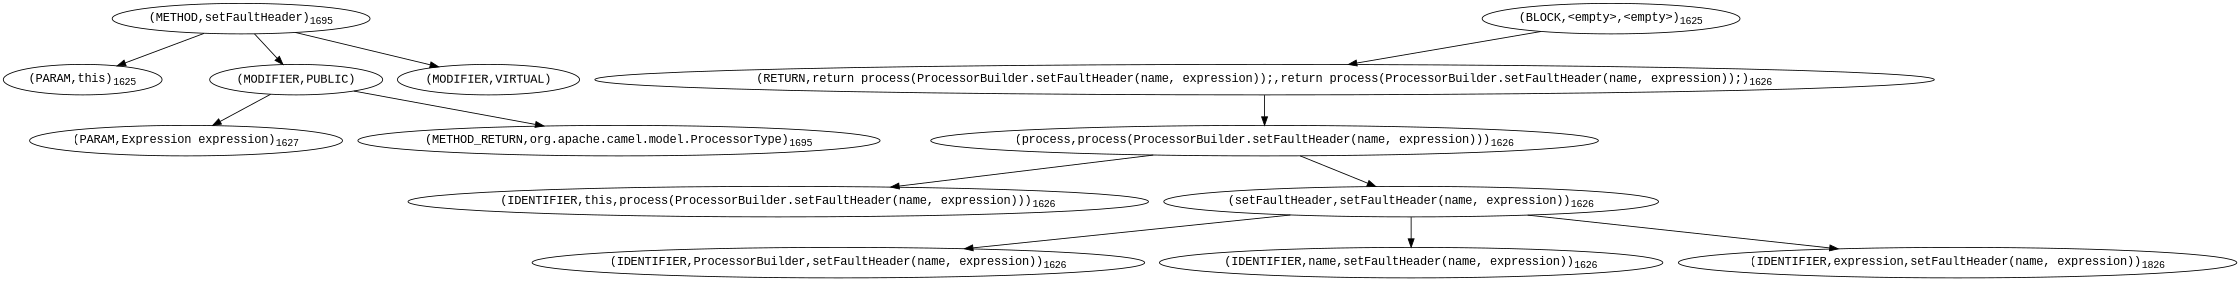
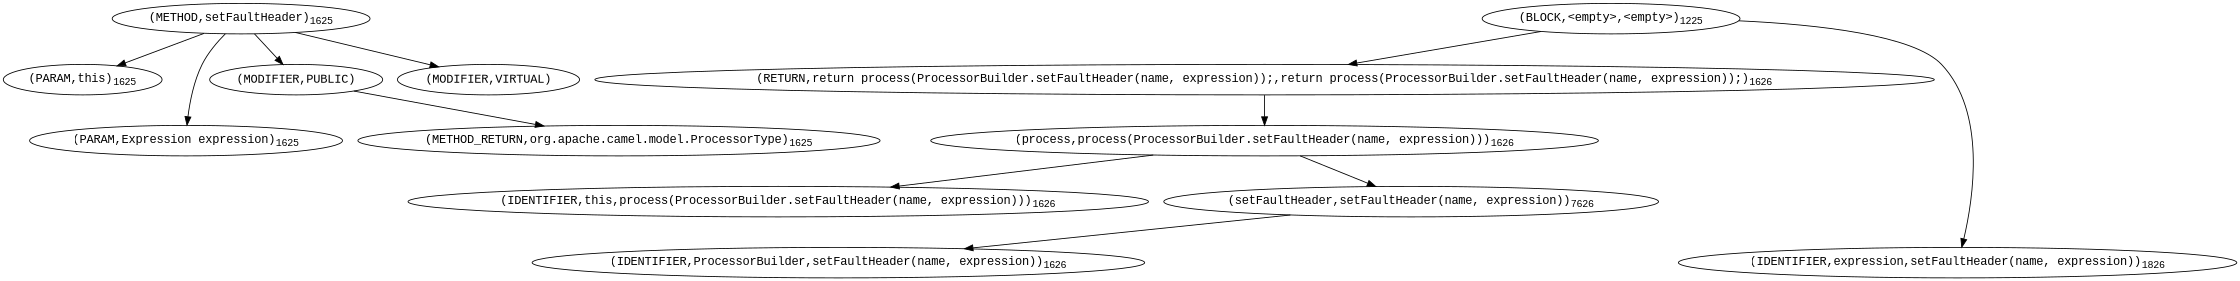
  digraph {
    fontname="Liberation Mono"
    node [fontname="Liberation Mono"]
    edge [fontname="Liberation Mono"]
-   n1 [label=<(METHOD,setFaultHeader)<SUB>1695</SUB>>]
+   n1 [label=<(METHOD,setFaultHeader)<SUB>1625</SUB>>]
    n2 [label=<(PARAM,this)<SUB>1625</SUB>>]
-   n3 [label=<(PARAM,Expression expression)<SUB>1627</SUB>>]
+   n3 [label=<(PARAM,Expression expression)<SUB>1625</SUB>>]
    n4 [label=<(MODIFIER,PUBLIC)>]
    n5 [label=<(MODIFIER,VIRTUAL)>]
-   n6 [label=<(BLOCK,&lt;empty&gt;,&lt;empty&gt;)<SUB>1625</SUB>>]
+   n6 [label=<(BLOCK,&lt;empty&gt;,&lt;empty&gt;)<SUB>1225</SUB>>]
    n7 [label=<(RETURN,return process(ProcessorBuilder.setFaultHeader(name, expression));,return process(ProcessorBuilder.setFaultHeader(name, expression));)<SUB>1626</SUB>>]
-   n8 [label=<(METHOD_RETURN,org.apache.camel.model.ProcessorType)<SUB>1695</SUB>>]
+   n8 [label=<(METHOD_RETURN,org.apache.camel.model.ProcessorType)<SUB>1625</SUB>>]
    n9 [label=<(process,process(ProcessorBuilder.setFaultHeader(name, expression)))<SUB>1626</SUB>>]
    n10 [label=<(IDENTIFIER,this,process(ProcessorBuilder.setFaultHeader(name, expression)))<SUB>1626</SUB>>]
-   n11 [label=<(setFaultHeader,setFaultHeader(name, expression))<SUB>1626</SUB>>]
+   n11 [label=<(setFaultHeader,setFaultHeader(name, expression))<SUB>7626</SUB>>]
    n12 [label=<(IDENTIFIER,ProcessorBuilder,setFaultHeader(name, expression))<SUB>1626</SUB>>]
-   n13 [label=<(IDENTIFIER,name,setFaultHeader(name, expression))<SUB>1626</SUB>>]
    n14 [label=<(IDENTIFIER,expression,setFaultHeader(name, expression))<SUB>1826</SUB>>]
    n1 -> n2
-   n4 -> n3
+   n1 -> n3
    n1 -> n4
    n1 -> n5
    n4 -> n8
    n6 -> n7
    n7 -> n9
    n9 -> n10
    n9 -> n11
    n11 -> n12
-   n11 -> n13
-   n11 -> n14
+   n6 -> n14
  }
